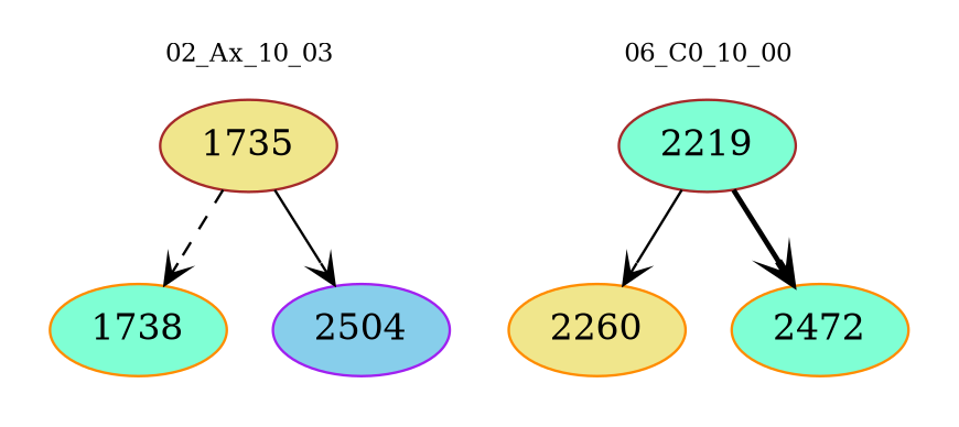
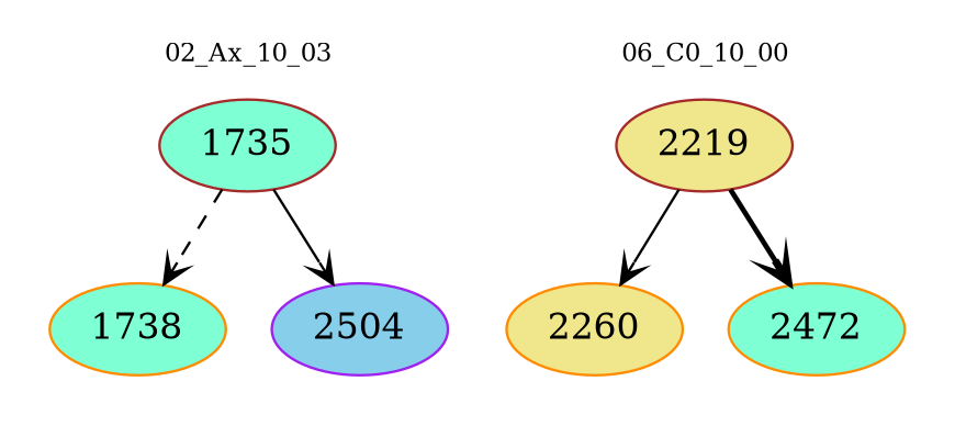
  digraph {
    node [color=darkorange fillcolor=aquamarine style=filled]
    edge [arrowhead=vee color=black style=solid]
-   n1 [color=brown fillcolor=khaki label=1735]
+   n1 [color=brown label=1735]
    n2 [label=1738]
    n3 [color=purple fillcolor=skyblue label=2504]
-   n4 [color=brown label=2219]
+   n4 [color=brown fillcolor=khaki label=2219]
    n5 [fillcolor=khaki label=2260]
    n6 [label=2472]
    subgraph cluster_1 {
      color=white
      fontsize=10
      label="02_Ax_10_03"
      n1
      n2
      n3
    }
    subgraph cluster_2 {
      color=white
      fontsize=10
      label="06_C0_10_00"
      n4
      n5
      n6
    }
    n1 -> n2 [style=dashed]
    n1 -> n3
    n4 -> n5
    n4 -> n6 [style=bold]
  }
